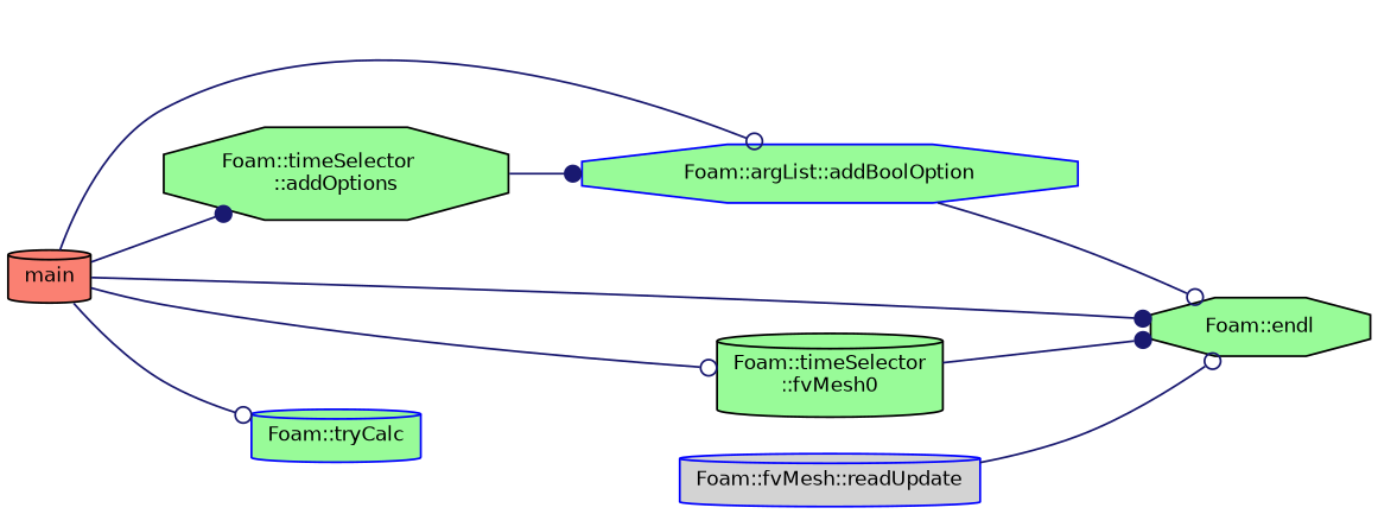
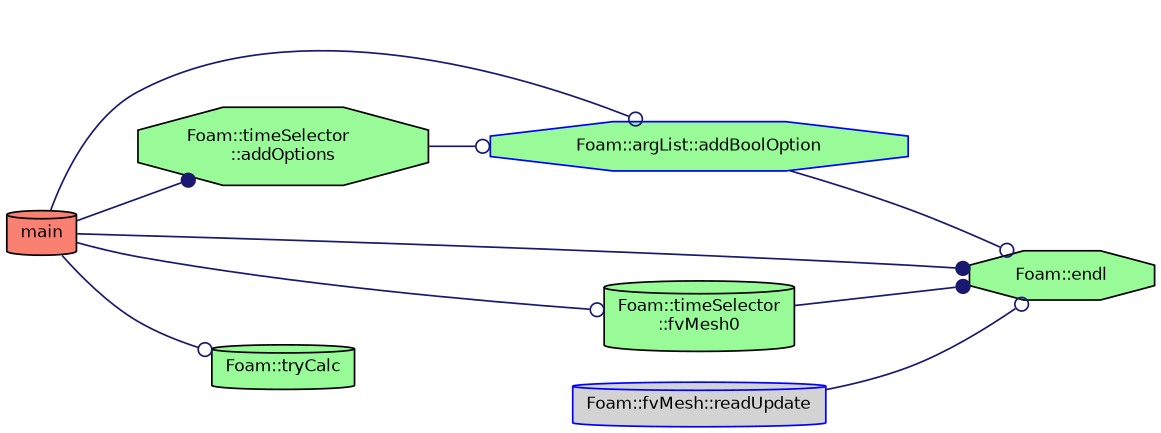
  digraph {
    rankdir=LR
    node [color=black fillcolor=palegreen fontname=Helvetica fontsize=10 shape=cylinder style=filled]
    edge [arrowhead=odot color=midnightblue fontname=Helvetica fontsize=10 labelfontname=Helvetica labelfontsize=10 style=solid]
    n1 [fillcolor=salmon fontcolor=black height=0.2 label=main width=0.4]
    n2 [color=blue height=0.2 label="Foam::argList::addBoolOption" shape=octagon width=0.4]
    n3 [height=0.2 label="Foam::timeSelector\l::addOptions" shape=octagon width=0.4]
    n4 [height=0.2 label="Foam::endl" shape=octagon width=0.4]
    n5 [height=0.2 label="Foam::timeSelector\l::fvMesh0" width=0.4]
-   n6 [color=blue height=0.2 label="Foam::tryCalc" width=0.4]
+   n6 [height=0.2 label="Foam::tryCalc" width=0.4]
    n7 [color=blue fillcolor=lightgrey height=0.2 label="Foam::fvMesh::readUpdate" width=0.4]
    n1 -> n2
    n1 -> n3 [arrowhead=dot]
    n1 -> n4 [arrowhead=dot]
    n1 -> n5
    n1 -> n6
    n2 -> n4
-   n3 -> n2 [arrowhead=dot]
+   n3 -> n2
    n5 -> n4 [arrowhead=dot]
    n7 -> n4
  }
